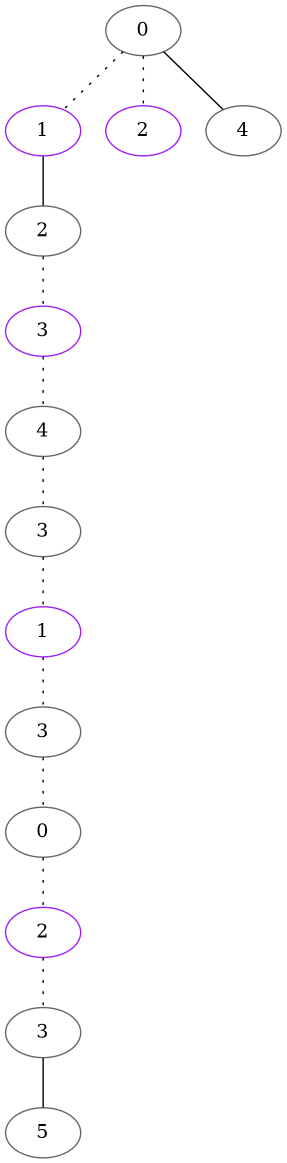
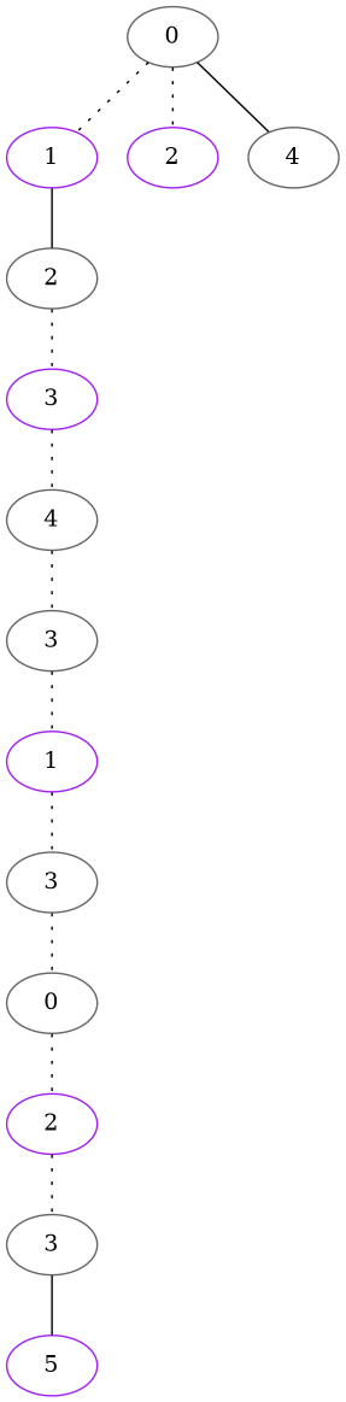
  graph {
    node [color=gray40]
    edge [style=dotted]
    n1 [label=0]
    n2 [label=1 color=purple]
    n3 [label=2 color=purple]
    n4 [label=4]
    n5 [label=2]
    n6 [label=3 color=purple]
    n7 [label=4]
    n8 [label=3]
    n9 [label=1 color=purple]
    n10 [label=3]
    n11 [label=0]
    n12 [label=2 color=purple]
    n13 [label=3]
-   n14 [label=5]
+   n14 [label=5 color=purple]
    n1 -- n2
    n1 -- n3
    n1 -- n4 [style=""]
    n2 -- n5 [style=""]
    n5 -- n6
    n6 -- n7
    n7 -- n8
    n8 -- n9
    n9 -- n10
    n10 -- n11
    n11 -- n12
    n12 -- n13
    n13 -- n14 [style=""]
  }
